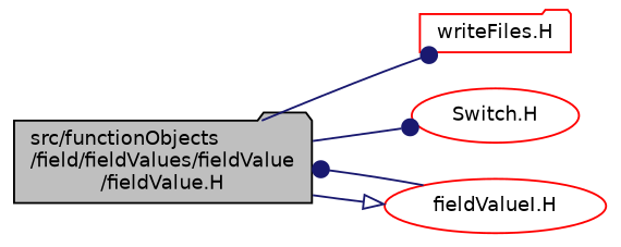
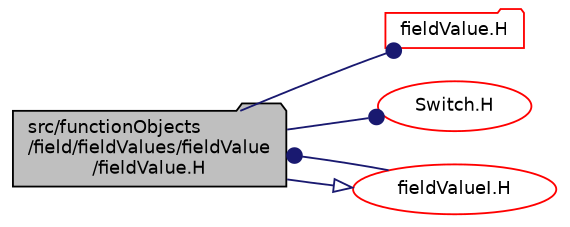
  digraph {
    rankdir=LR
    node [color=red fontname=Helvetica fontsize=10 shape=folder]
    edge [arrowhead=dot color=midnightblue fontname=Helvetica fontsize=10 labelfontname=Helvetica labelfontsize=10 style=solid]
    n1 [color=black fillcolor=grey75 fontcolor=black height=0.2 label="src/functionObjects\l/field/fieldValues/fieldValue\l/fieldValue.H" style=filled width=0.4]
-   n2 [height=0.2 label="writeFiles.H" width=0.4]
+   n2 [height=0.2 label="fieldValue.H" width=0.4]
    n3 [height=0.2 label="Switch.H" shape=ellipse width=0.4]
    n4 [height=0.2 label="fieldValueI.H" shape=ellipse width=0.4]
    n1 -> n2
    n1 -> n3
    n1 -> n4 [arrowhead=onormal]
    n4 -> n1
  }
